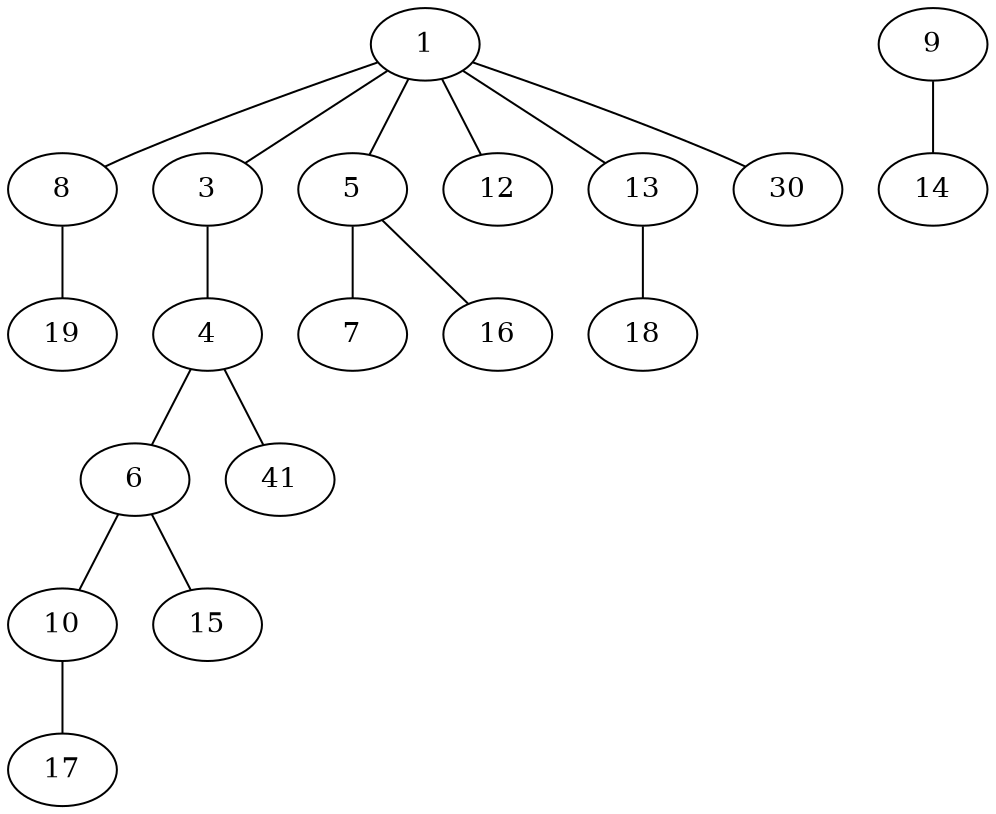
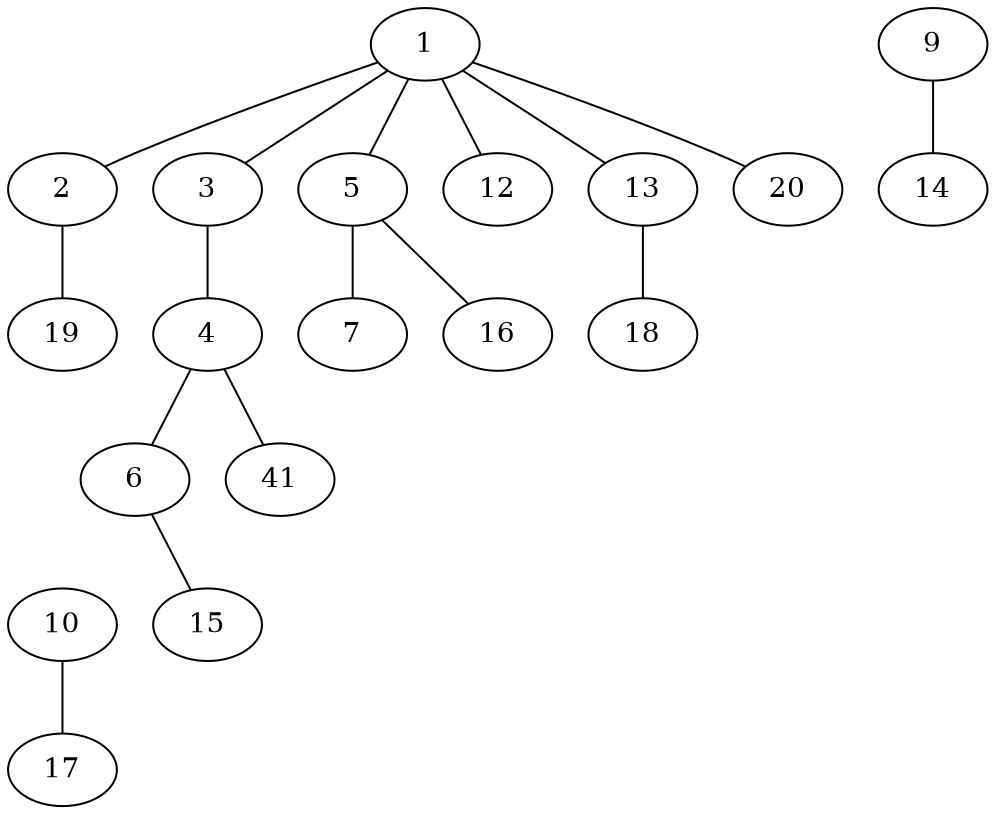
  graph {
    1
-   2 [label=8]
+   2
    3
    5
    12
    13
-   20 [label=30]
+   20
    19
    4
    7
    16
    18
    6
    n14 [label=41]
    9
    14
    10
    15
    17
    1 -- 2
    1 -- 3
    1 -- 5
    1 -- 12
    1 -- 13
    1 -- 20
    2 -- 19
    3 -- 4
    5 -- 7
    5 -- 16
    13 -- 18
    4 -- 6
    4 -- n14
-   6 -- 10
    6 -- 15
    9 -- 14
    10 -- 17
  }
